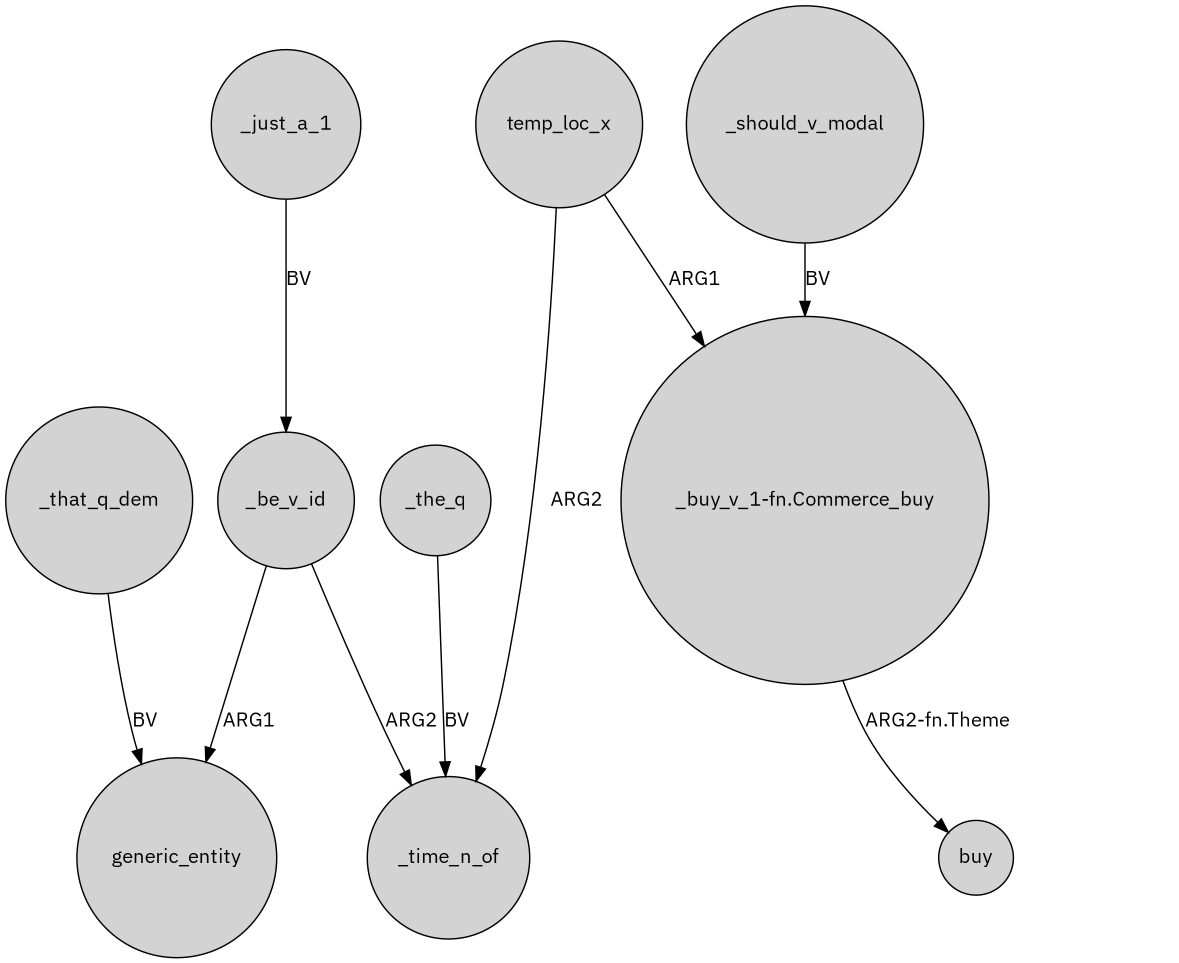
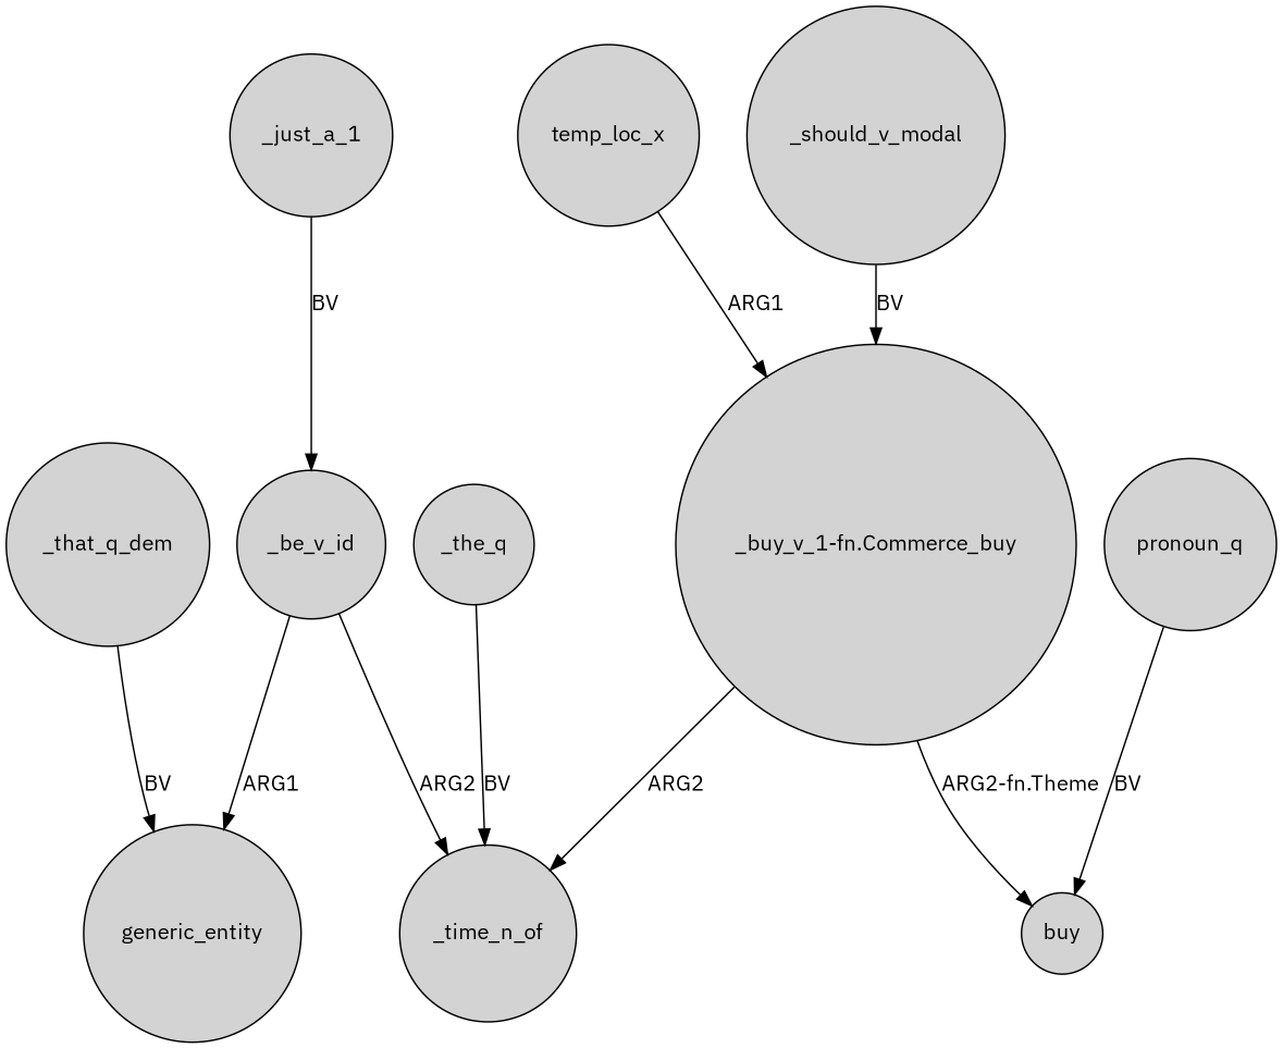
  digraph {
    fontname="IBM Plex Sans"
    node [fontname="IBM Plex Sans" shape=circle style=filled]
    edge [fontname="IBM Plex Sans"]
    _the_q
    _time_n_of
    _just_a_1
    _be_v_id
    generic_entity
    temp_loc_x
    "_buy_v_1-fn.Commerce_buy"
    n8 [label=buy]
+   pronoun_q
    _should_v_modal
    _that_q_dem
    _the_q -> _time_n_of [label=BV]
    _just_a_1 -> _be_v_id [label=BV]
    _be_v_id -> _time_n_of [label=ARG2]
    _be_v_id -> generic_entity [label=ARG1]
-   temp_loc_x -> _time_n_of [label=ARG2]
+   "_buy_v_1-fn.Commerce_buy" -> _time_n_of [label=ARG2]
    temp_loc_x -> "_buy_v_1-fn.Commerce_buy" [label=ARG1]
    "_buy_v_1-fn.Commerce_buy" -> n8 [label="ARG2-fn.Theme"]
+   pronoun_q -> n8 [label=BV]
    _should_v_modal -> "_buy_v_1-fn.Commerce_buy" [label=BV]
    _that_q_dem -> generic_entity [label=BV]
  }
